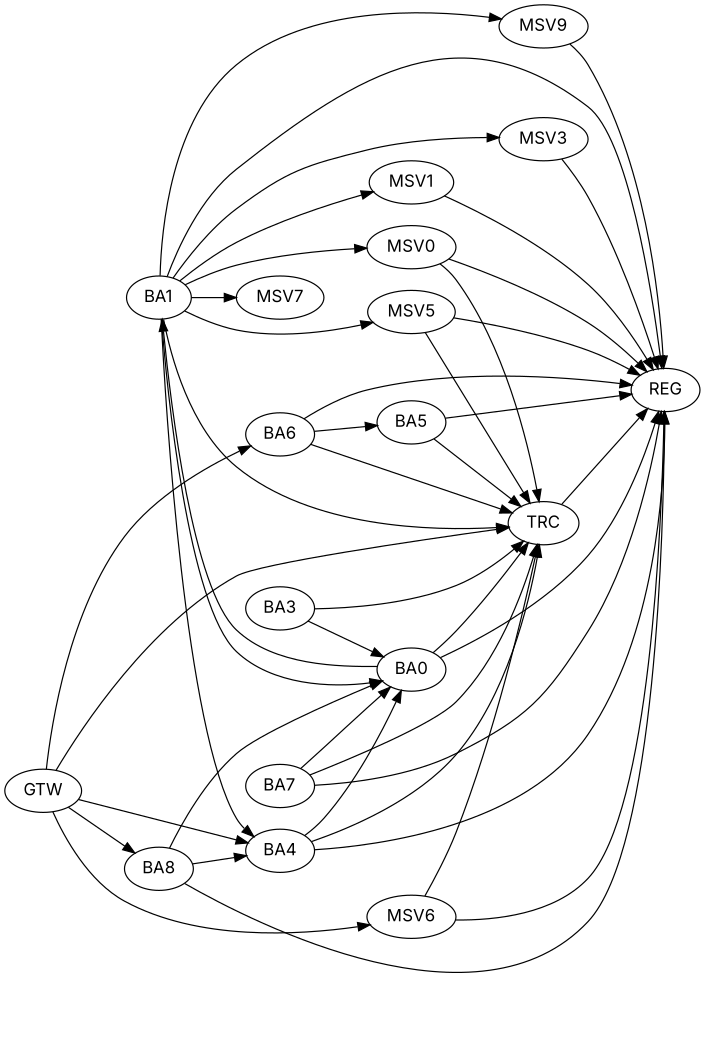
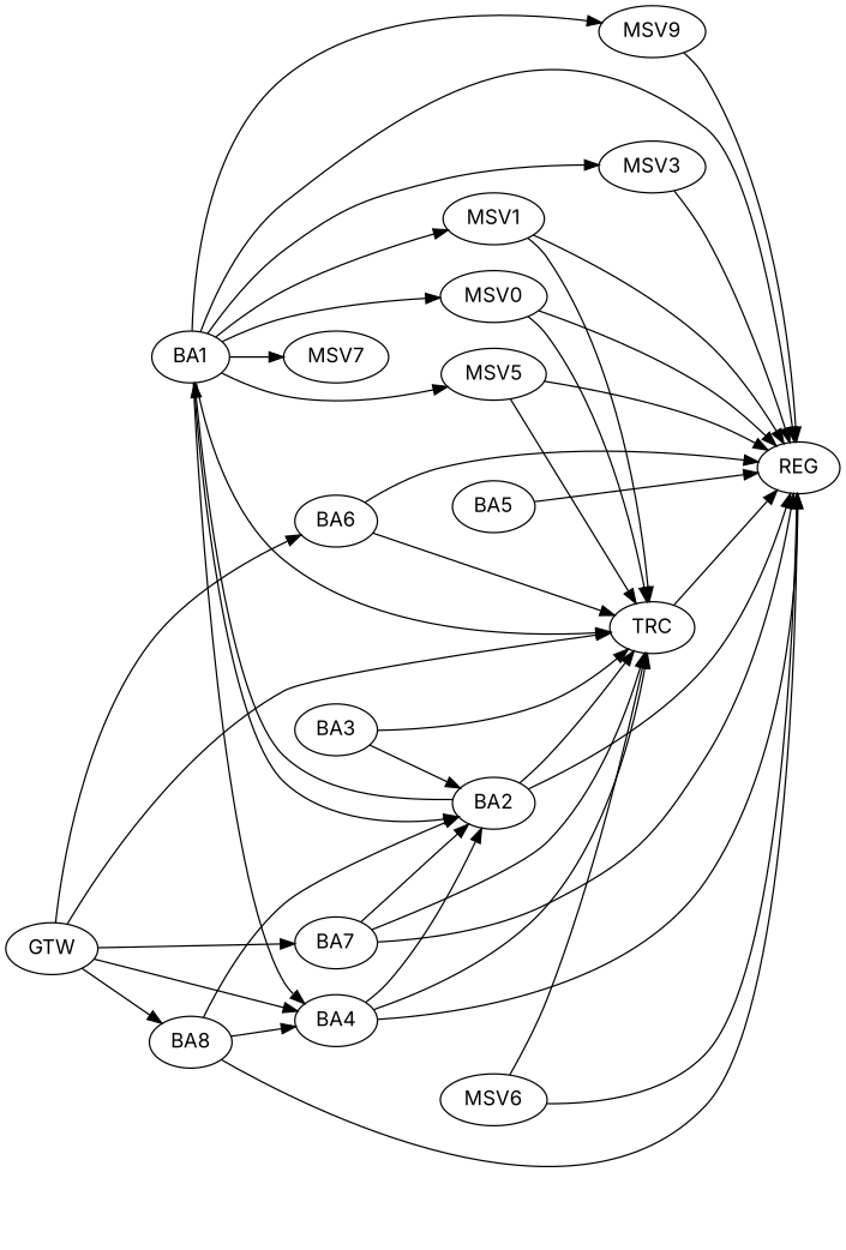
  strict digraph {
    fontname=Inter
    rankdir=LR
    node [fontname=Inter]
    edge [fontname=Inter]
    n1 [label=BA1]
-   n2 [label=BA0]
+   n2 [label=BA2]
    n3 [label=REG]
    n4 [label=TRC]
    n5 [label=MSV1]
    n6 [label=MSV0]
    n7 [label=MSV3]
    n8 [label=MSV9]
    n9 [label=MSV5]
    n10 [label=MSV7]
    n11 [label=BA4]
    n12 [label=MSV6]
    n13 [label=BA3]
    n14 [label=BA5]
    n15 [label=BA6]
    n16 [label=BA7]
    n17 [label=BA8]
    n18 [label=GTW]
    n1 -> n2
    n1 -> n3
    n1 -> n4
    n1 -> n5
    n1 -> n6
    n1 -> n7
    n1 -> n8
    n1 -> n9
    n1 -> n10
    n1 -> n11
    n2 -> n1
    n2 -> n3
    n2 -> n4
    n4 -> n3
    n5 -> n3
    n6 -> n3
    n6 -> n4
    n7 -> n3
    n8 -> n3
    n9 -> n3
    n9 -> n4
    n11 -> n2
    n11 -> n3
    n11 -> n4
    n12 -> n3
    n12 -> n4
    n13 -> n2
    n13 -> n4
    n14 -> n3
-   n14 -> n4
+   n5 -> n4
    n15 -> n3
    n15 -> n4
-   n15 -> n14
    n16 -> n2
    n16 -> n3
    n16 -> n4
    n17 -> n2
    n17 -> n3
    n17 -> n11
    n18 -> n4
    n18 -> n11
    n18 -> n15
-   n18 -> n12
+   n18 -> n16
    n18 -> n17
  }
